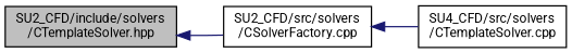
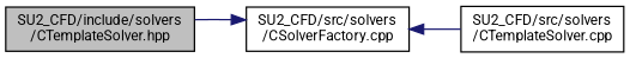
  digraph {
    fontname=Roboto
    rankdir=LR
    node [color=black fillcolor=white fontname=Roboto fontsize=10 shape=record style=filled]
    edge [color=midnightblue dir=back fontname=Roboto fontsize=10 labelfontname=Helvetica labelfontsize=10 style=solid]
    n1 [fillcolor=grey75 fontcolor=black height=0.2 label="SU2_CFD/include/solvers\l/CTemplateSolver.hpp" width=0.4]
    n2 [height=0.2 label="SU2_CFD/src/solvers\l/CSolverFactory.cpp" width=0.4]
-   n3 [height=0.2 label="SU4_CFD/src/solvers\l/CTemplateSolver.cpp" width=0.4]
-   n1 -> n2
+   n3 [height=0.2 label="SU2_CFD/src/solvers\l/CTemplateSolver.cpp" width=0.4]
+   n2 -> n1
    n2 -> n3
  }
